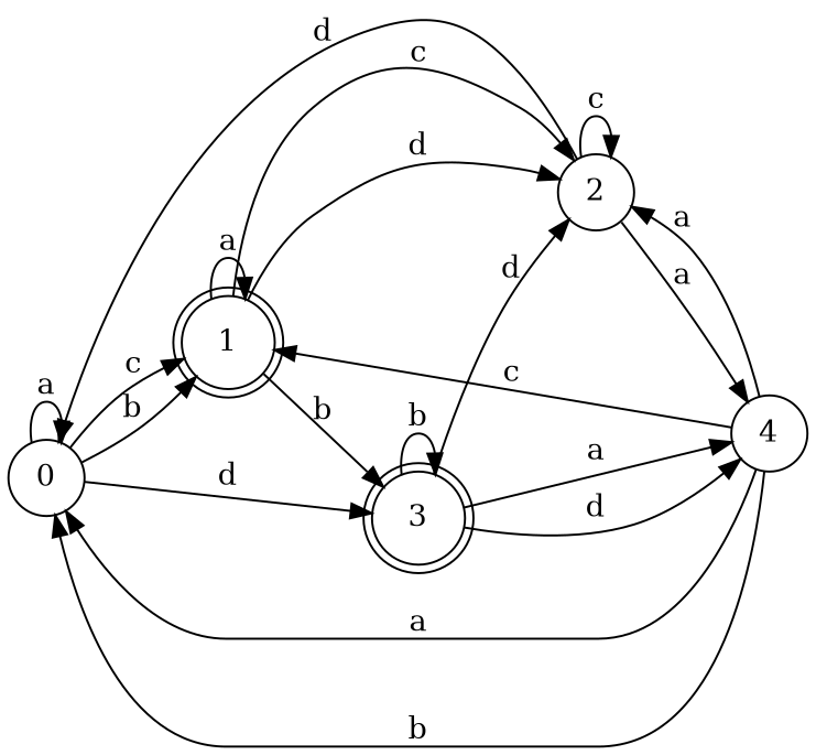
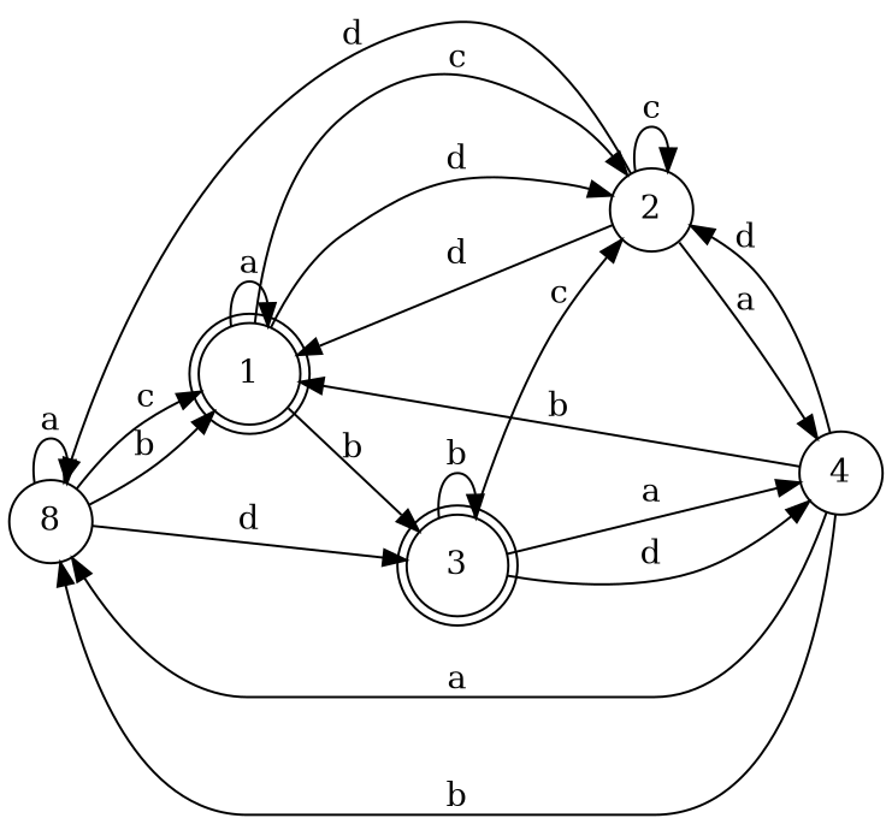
  digraph {
    rankdir=LR
    node [color=black fillcolor=white shape=circle style=filled]
-   n1 [label=0]
+   n1 [label=8]
    n2 [label=1 shape=doublecircle style="rounded,filled"]
    n3 [label=3 shape=doublecircle style="rounded,filled"]
    n4 [label=2]
    n5 [label=4]
    n1 -> n1 [label=a]
    n1 -> n2 [label=b]
    n1 -> n2 [label=c]
    n1 -> n3 [label=d]
    n2 -> n2 [label=a]
    n2 -> n3 [label=b]
    n2 -> n4 [label=c]
    n2 -> n4 [label=d]
    n3 -> n3 [label=b]
-   n3 -> n4 [label=d]
+   n3 -> n4 [label=c]
    n3 -> n5 [label=a]
    n3 -> n5 [label=d]
    n4 -> n1 [label=d]
+   n4 -> n2 [label=d]
    n4 -> n4 [label=c]
    n4 -> n5 [label=a]
    n5 -> n1 [label=a]
    n5 -> n1 [label=b]
-   n5 -> n2 [label=c]
-   n5 -> n4 [label=a]
+   n5 -> n2 [label=b]
+   n5 -> n4 [label=d]
  }
